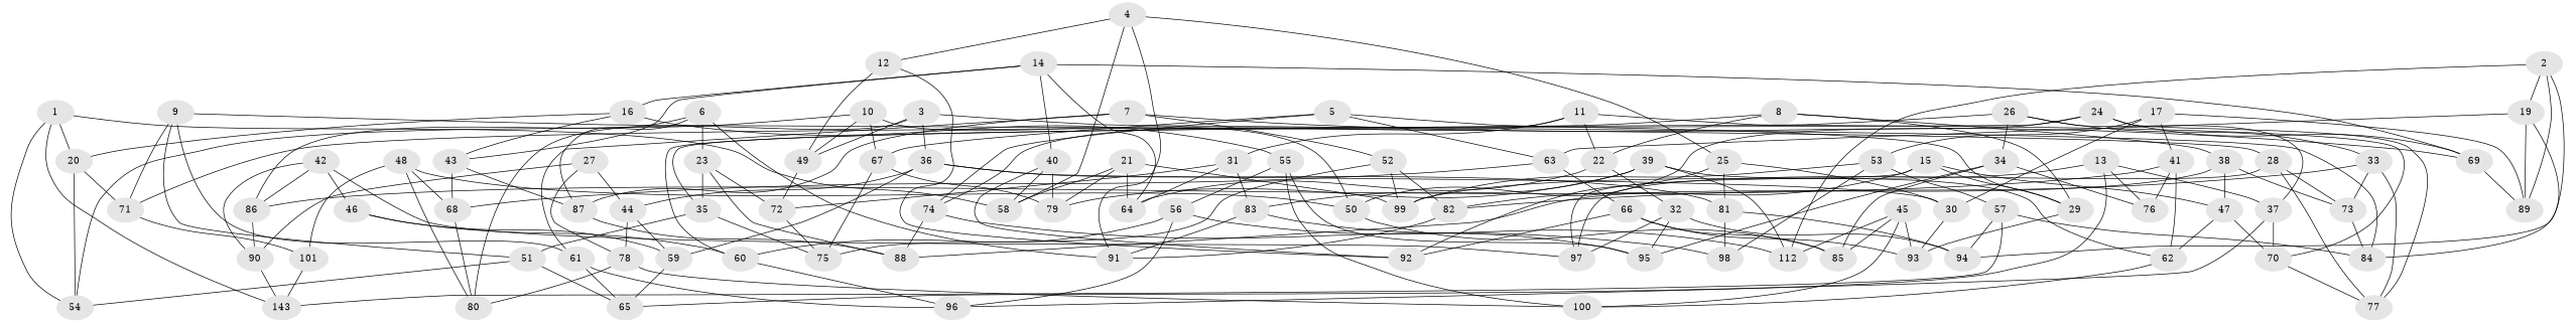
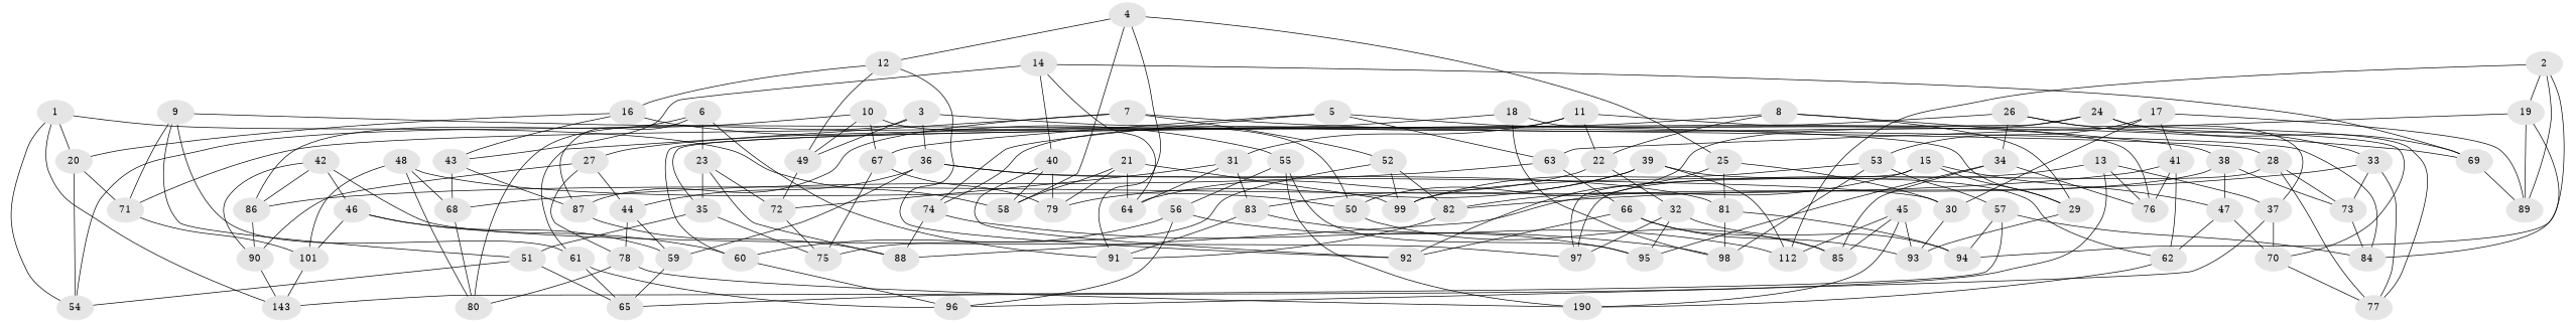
  graph {
    node [color=gray90 style=filled]
    1
    20
    54
    58
    n5 [label=143]
    71
    2
    19
    89
    94
    n11 [label=112]
    84
    63
    3
    36
    49
    80
    30
    81
    44
    59
    72
    4
    12
    25
    91
    16
    92
    5
    29
    67
    74
    93
    68
    66
    79
    75
    98
    88
    6
    23
    86
    87
    35
    90
    7
    52
    61
    69
    99
    82
    65
    96
    8
    22
    38
    64
    32
    47
    73
    101
    9
    28
    51
    97
    77
    10
    50
    85
    11
    31
    70
    83
    43
    55
    13
    37
    76
    14
    40
    15
    62
    95
-   100
+   100 [label=190]
    56
    17
    41
    53
    57
+   18
    27
    78
    21
    24
    26
    33
    34
    60
    39
    42
    46
    45
    48
    1 -- 20
    1 -- 54
    1 -- 58
    1 -- n5
    20 -- 54
    20 -- 71
    71 -- 101
    2 -- 19
    2 -- 89
    2 -- 94
    2 -- n11
    19 -- 89
    19 -- 84
    19 -- 63
    63 -- 68
    63 -- 66
    3 -- 84
    3 -- 36
    3 -- 49
    3 -- 80
    36 -- 30
    36 -- 81
    36 -- 44
    36 -- 59
    49 -- 72
    30 -- 93
    81 -- 94
    81 -- 98
    44 -- 59
    44 -- 78
    59 -- 65
    72 -- 75
    4 -- 58
    4 -- 12
    4 -- 25
    4 -- 91
    12 -- 49
-   14 -- 16
+   12 -- 16
    12 -- 92
    25 -- 30
    25 -- 81
    25 -- 92
    16 -- 20
    16 -- 43
    16 -- 55
    5 -- 63
    5 -- 29
    5 -- 67
    5 -- 74
    29 -- 93
    67 -- 79
    67 -- 75
    74 -- 98
    74 -- 88
    68 -- 80
    66 -- 92
    66 -- 93
    66 -- 85
    6 -- 91
    6 -- 23
    6 -- 86
    6 -- 87
    23 -- 72
    23 -- 88
    23 -- 35
    86 -- 90
    87 -- 88
    35 -- 75
    35 -- 51
    90 -- n5
    7 -- 87
    7 -- 52
    7 -- 61
    7 -- 69
    52 -- 75
    52 -- 99
    52 -- 82
    61 -- 65
    61 -- 96
    69 -- 89
    82 -- 91
    8 -- 71
    8 -- 29
    8 -- 22
    8 -- 38
    22 -- 64
    22 -- 32
    38 -- 88
    38 -- 47
    38 -- 73
    32 -- 94
    32 -- 97
    32 -- 95
    47 -- 70
    47 -- 62
    73 -- 84
    101 -- n5
    9 -- 71
    9 -- 61
    9 -- 28
    9 -- 51
    28 -- 73
    28 -- 97
    28 -- 77
    51 -- 54
    51 -- 65
    10 -- 54
    10 -- 49
    10 -- 67
    10 -- 50
    50 -- 85
    11 -- 74
    11 -- 22
    11 -- 31
    11 -- 70
    31 -- 72
    31 -- 64
    31 -- 83
    70 -- 77
    83 -- 91
    83 -- 95
    43 -- 68
    43 -- 87
    55 -- 95
    55 -- 100
    55 -- 56
    13 -- 99
    13 -- 65
    13 -- 37
    13 -- 76
    37 -- 96
    37 -- 70
    14 -- 69
    14 -- 64
    14 -- 43
    14 -- 40
    40 -- 58
    40 -- 92
    40 -- 79
    15 -- 29
    15 -- 82
    15 -- 47
    15 -- 97
    62 -- 100
    56 -- n11
    56 -- 96
    56 -- 60
    17 -- 89
    17 -- 30
    17 -- 41
    17 -- 53
    41 -- 86
    41 -- 76
    41 -- 62
    53 -- 98
    53 -- 99
    53 -- 57
    57 -- n5
    57 -- 94
    57 -- 84
+   18 -- 98
+   18 -- 76
+   18 -- 27
    27 -- 44
    27 -- 90
    27 -- 78
    78 -- 80
    78 -- 100
    21 -- 58
    21 -- 79
    21 -- 99
    21 -- 64
    24 -- 35
    24 -- 69
    24 -- 77
    24 -- 50
    26 -- 37
    26 -- 33
    26 -- 34
    26 -- 60
    33 -- 82
    33 -- 73
    33 -- 77
    34 -- 85
    34 -- 76
    34 -- 95
    60 -- 96
    39 -- n11
    39 -- 79
    39 -- 83
    39 -- 62
    42 -- 86
    42 -- 90
    42 -- 97
    42 -- 46
    46 -- 59
+   46 -- 101
    46 -- 60
    45 -- n11
    45 -- 93
    45 -- 85
    45 -- 100
    48 -- 80
    48 -- 68
    48 -- 101
    48 -- 50
  }
